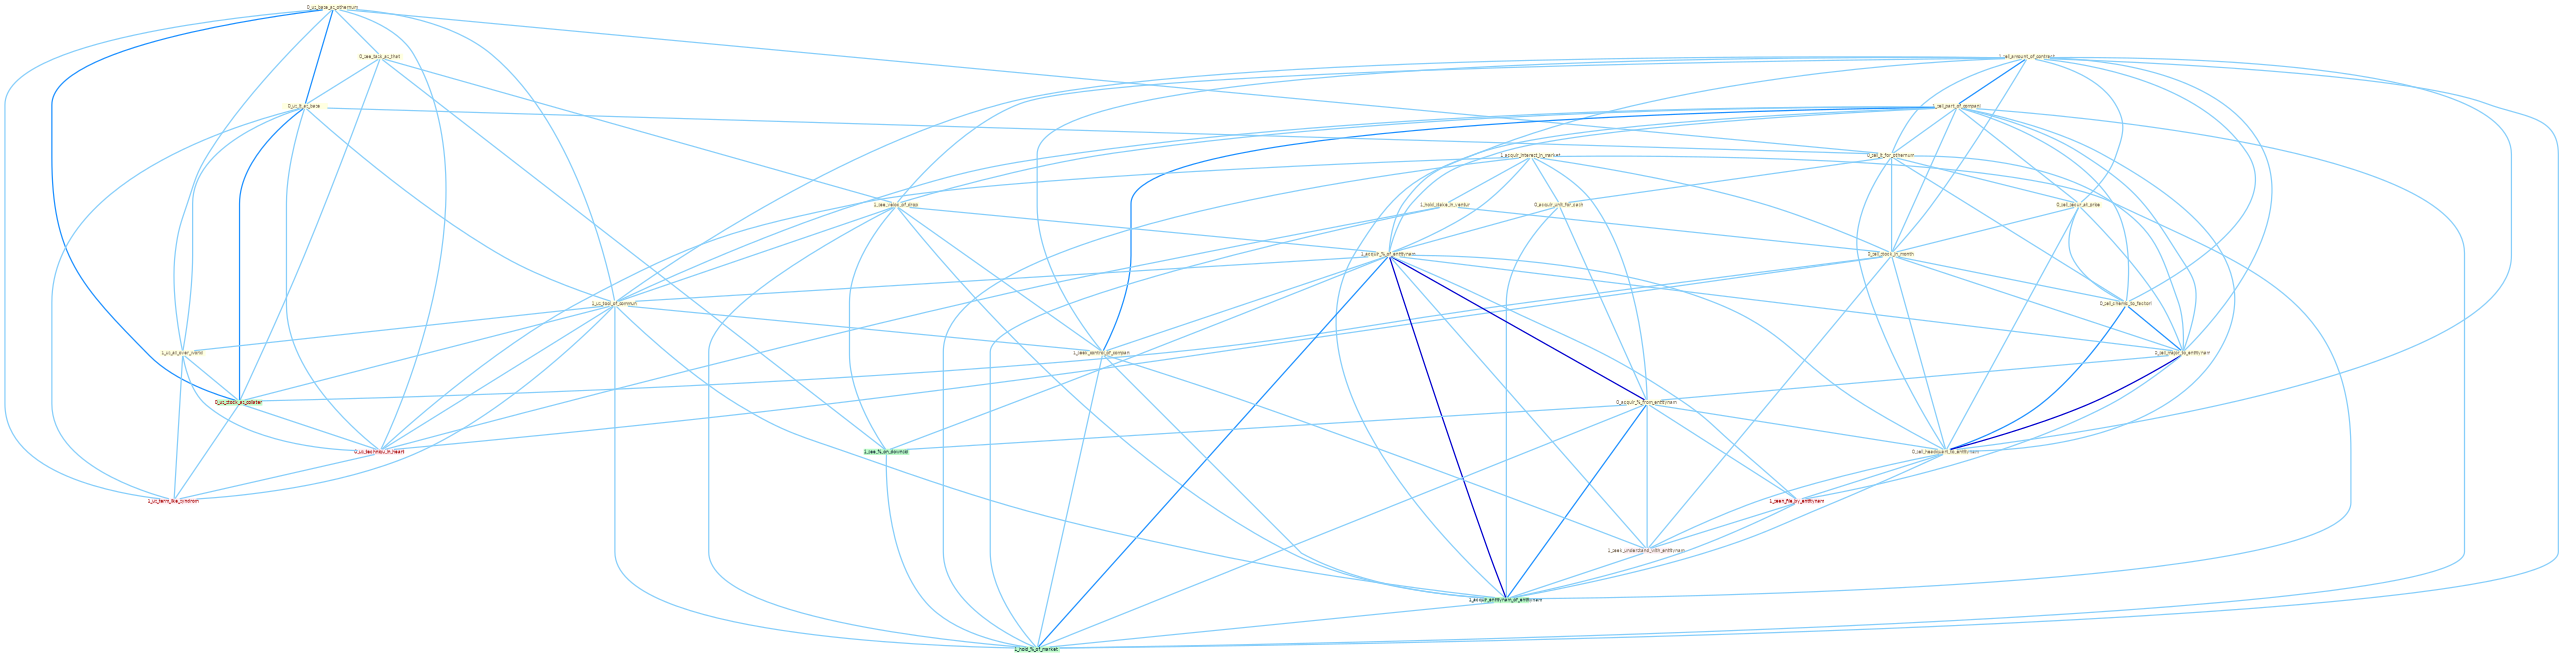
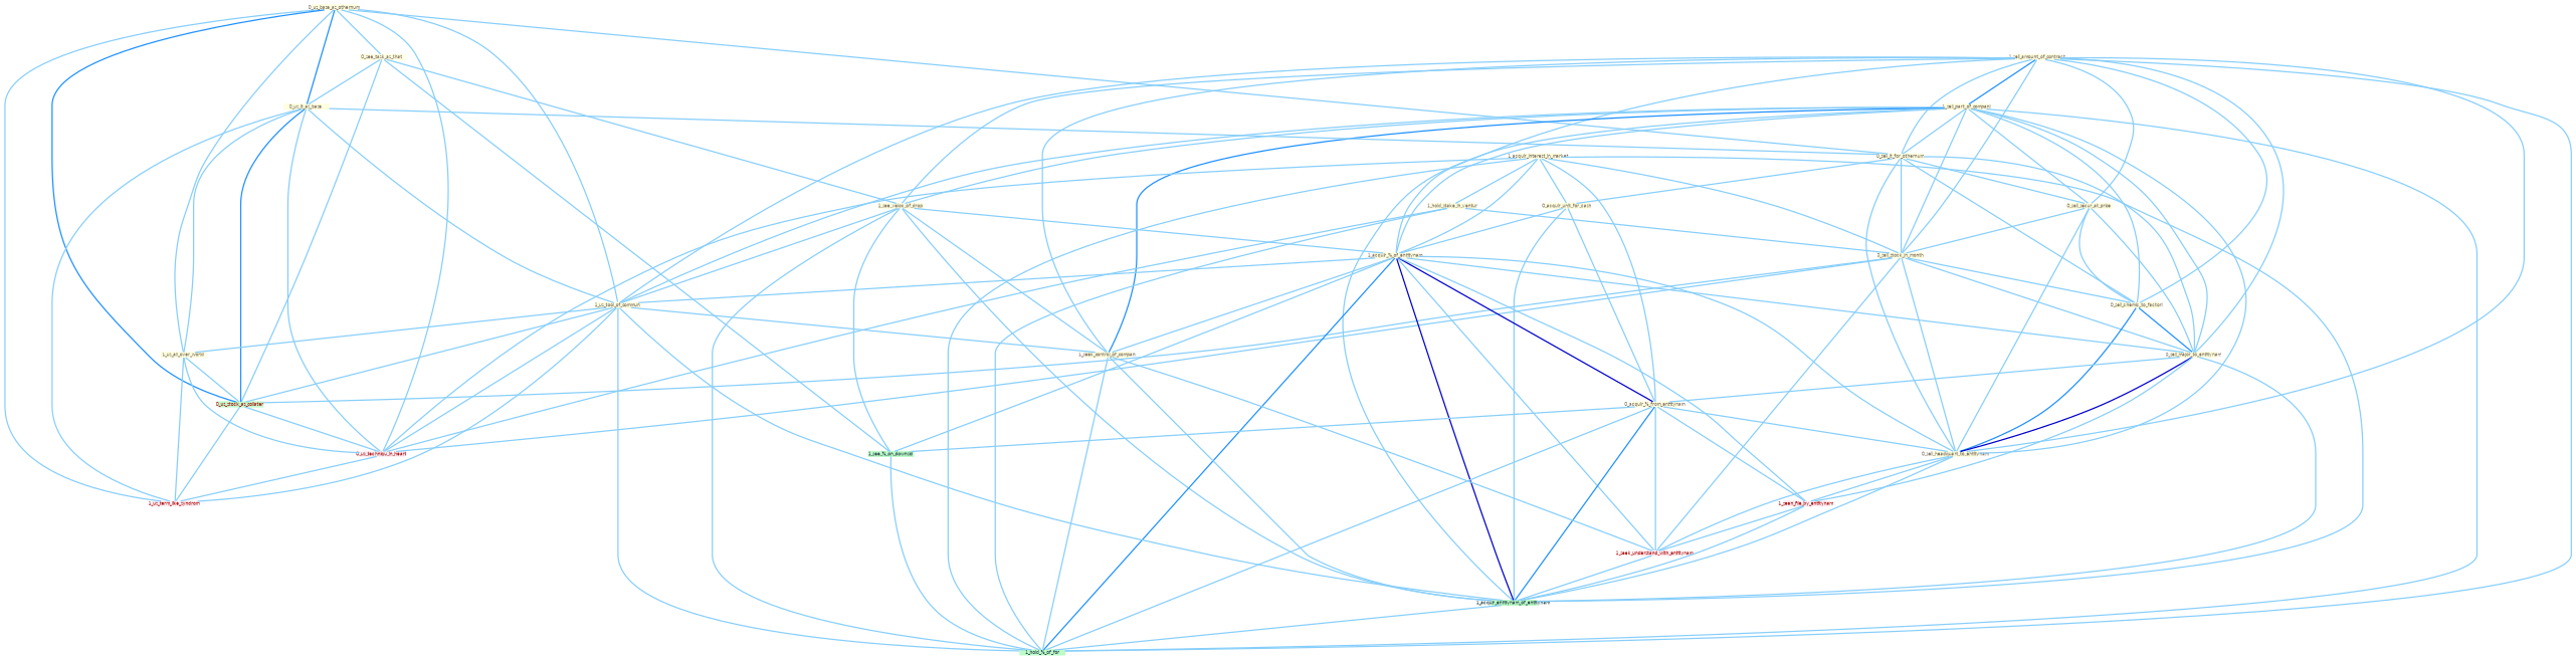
  graph {
    fontname=Lato
    node [color="#ffffe0" fixedsize=true fontcolor="#8b7d6b" fontname=Lato fontsize=4 shape=polygon style=filled]
    edge [color="#87cefa" fontname=Lato w=1]
    "0_us_base_as_othernum " [height=.06 width=.5]
    "1_sell_amount_of_contract " [height=.06 width=.5]
    "1_sell_part_of_compani " [height=.06 width=.5]
    "0_see_task_as_that " [height=.06 width=.5]
    "0_us_it_as_base " [height=.06 width=.5]
    "1_acquir_interest_in_market " [height=.06 width=.5]
    "0_sell_it_for_othernum " [height=.06 width=.5]
    "1_hold_stake_in_ventur " [height=.06 width=.5]
    "0_sell_secur_at_price " [height=.06 width=.5]
    "0_sell_stock_in_month " [height=.06 width=.5]
    "0_acquir_unit_for_cash " [height=.06 width=.5]
    "0_sell_chemic_to_factori " [height=.06 width=.5]
    "1_see_veloc_of_drop " [height=.06 width=.5]
    "1_acquir_%_of_entitynam " [height=.06 width=.5]
    "0_sell_major_to_entitynam " [height=.06 width=.5]
    "1_us_tool_of_commun " [height=.06 width=.5]
    "0_acquir_%_from_entitynam " [height=.06 width=.5]
    "1_seek_control_of_compani " [height=.06 width=.5]
    "1_us_all_over_world " [height=.06 width=.5]
    "0_sell_headquart_to_entitynam " [height=.06 width=.5]
    "1_seen_file_by_entitynam " [color="#fff0f5" fontcolor="#b22222" height=.06 width=.5]
-   "1_seek_understand_with_entitynam " [color="#fff0f5" height=.06 width=.5]
+   "1_seek_understand_with_entitynam " [color="#fff0f5" fontcolor="#b22222" height=.06 width=.5]
    "0_us_techniqu_in_heart " [color="#fff0f5" fontcolor="#b22222" height=.06 width=.5]
    "1_us_term_like_syndrom " [color="#fff0f5" fontcolor="#b22222" height=.06 width=.5]
    "0_us_stock_as_collater " [color="#BDFCC9" fontcolor="#b22222" height=.06 width=.5]
-   "1_hold_%_of_market " [color="#BDFCC9" fontcolor="#2f4f4f" height=.06 width=.5]
+   "1_hold_%_of_market " [color="#BDFCC9" fontcolor="#2f4f4f" height=.06 width=.5 label="1_hold_%_of_for"]
    "1_acquir_entitynam_of_entitynam " [color="#BDFCC9" fontcolor="#2f4f4f" height=.06 width=.5]
    "1_see_%_on_downsid " [color="#BDFCC9" fontcolor="#2f4f4f" height=.06 width=.5]
    subgraph sub_1 {
      "0_us_base_as_othernum "
      "1_sell_amount_of_contract "
      "1_sell_part_of_compani "
      "0_see_task_as_that "
      "0_us_it_as_base "
      "1_acquir_interest_in_market "
      "0_sell_it_for_othernum "
      "1_hold_stake_in_ventur "
      "0_sell_secur_at_price "
      "0_sell_stock_in_month "
      "0_acquir_unit_for_cash "
      "0_sell_chemic_to_factori "
      "1_see_veloc_of_drop "
      "1_acquir_%_of_entitynam "
      "0_sell_major_to_entitynam "
      "1_us_tool_of_commun "
      "0_acquir_%_from_entitynam "
      "1_seek_control_of_compani "
      "1_us_all_over_world "
      "0_sell_headquart_to_entitynam "
    }
    subgraph sub_2 {
      "1_seen_file_by_entitynam "
      "1_seek_understand_with_entitynam "
      "0_us_techniqu_in_heart "
      "1_us_term_like_syndrom "
    }
    "0_us_base_as_othernum " -- "0_see_task_as_that "
    "0_us_base_as_othernum " -- "0_us_it_as_base " [color="#1e90ff" w=2]
    "0_us_base_as_othernum " -- "0_sell_it_for_othernum "
    "0_us_base_as_othernum " -- "1_us_tool_of_commun "
    "0_us_base_as_othernum " -- "1_us_all_over_world "
    "0_us_base_as_othernum " -- "0_us_techniqu_in_heart "
    "0_us_base_as_othernum " -- "1_us_term_like_syndrom "
    "0_us_base_as_othernum " -- "0_us_stock_as_collater " [color="#1e90ff" w=2]
    "1_sell_amount_of_contract " -- "1_sell_part_of_compani " [color="#1e90ff" w=2]
    "1_sell_amount_of_contract " -- "0_sell_it_for_othernum "
    "1_sell_amount_of_contract " -- "0_sell_secur_at_price "
    "1_sell_amount_of_contract " -- "0_sell_stock_in_month "
    "1_sell_amount_of_contract " -- "0_sell_chemic_to_factori "
    "1_sell_amount_of_contract " -- "1_see_veloc_of_drop "
    "1_sell_amount_of_contract " -- "1_acquir_%_of_entitynam "
    "1_sell_amount_of_contract " -- "0_sell_major_to_entitynam "
    "1_sell_amount_of_contract " -- "1_us_tool_of_commun "
    "1_sell_amount_of_contract " -- "1_seek_control_of_compani "
    "1_sell_amount_of_contract " -- "0_sell_headquart_to_entitynam "
    "1_sell_amount_of_contract " -- "1_hold_%_of_market "
    "1_sell_part_of_compani " -- "0_sell_it_for_othernum "
    "1_sell_part_of_compani " -- "0_sell_secur_at_price "
    "1_sell_part_of_compani " -- "0_sell_stock_in_month "
    "1_sell_part_of_compani " -- "0_sell_chemic_to_factori "
    "1_sell_part_of_compani " -- "1_see_veloc_of_drop "
    "1_sell_part_of_compani " -- "1_acquir_%_of_entitynam "
    "1_sell_part_of_compani " -- "0_sell_major_to_entitynam "
    "1_sell_part_of_compani " -- "1_us_tool_of_commun "
    "1_sell_part_of_compani " -- "1_seek_control_of_compani " [color="#1e90ff" w=2]
    "1_sell_part_of_compani " -- "0_sell_headquart_to_entitynam "
    "1_sell_part_of_compani " -- "1_hold_%_of_market "
    "1_sell_part_of_compani " -- "1_acquir_entitynam_of_entitynam "
    "0_see_task_as_that " -- "0_us_it_as_base "
    "0_see_task_as_that " -- "1_see_veloc_of_drop "
    "0_see_task_as_that " -- "0_us_stock_as_collater "
    "0_see_task_as_that " -- "1_see_%_on_downsid "
    "0_us_it_as_base " -- "0_sell_it_for_othernum "
    "0_us_it_as_base " -- "1_us_tool_of_commun "
    "0_us_it_as_base " -- "1_us_all_over_world "
    "0_us_it_as_base " -- "0_us_techniqu_in_heart "
    "0_us_it_as_base " -- "1_us_term_like_syndrom "
    "0_us_it_as_base " -- "0_us_stock_as_collater " [color="#1e90ff" w=2]
    "1_acquir_interest_in_market " -- "1_hold_stake_in_ventur "
    "1_acquir_interest_in_market " -- "0_sell_stock_in_month "
    "1_acquir_interest_in_market " -- "0_acquir_unit_for_cash "
    "1_acquir_interest_in_market " -- "1_acquir_%_of_entitynam "
    "1_acquir_interest_in_market " -- "0_acquir_%_from_entitynam "
    "1_acquir_interest_in_market " -- "0_us_techniqu_in_heart "
    "1_acquir_interest_in_market " -- "1_hold_%_of_market "
    "1_acquir_interest_in_market " -- "1_acquir_entitynam_of_entitynam "
    "0_sell_it_for_othernum " -- "0_sell_secur_at_price "
    "0_sell_it_for_othernum " -- "0_sell_stock_in_month "
    "0_sell_it_for_othernum " -- "0_acquir_unit_for_cash "
    "0_sell_it_for_othernum " -- "0_sell_chemic_to_factori "
    "0_sell_it_for_othernum " -- "0_sell_major_to_entitynam "
    "0_sell_it_for_othernum " -- "0_sell_headquart_to_entitynam "
    "1_hold_stake_in_ventur " -- "0_sell_stock_in_month "
    "1_hold_stake_in_ventur " -- "0_us_techniqu_in_heart "
    "1_hold_stake_in_ventur " -- "1_hold_%_of_market "
    "0_sell_secur_at_price " -- "0_sell_stock_in_month "
    "0_sell_secur_at_price " -- "0_sell_chemic_to_factori "
    "0_sell_secur_at_price " -- "0_sell_major_to_entitynam "
    "0_sell_secur_at_price " -- "0_sell_headquart_to_entitynam "
    "0_sell_stock_in_month " -- "0_sell_chemic_to_factori "
    "0_sell_stock_in_month " -- "0_sell_major_to_entitynam "
    "0_sell_stock_in_month " -- "0_sell_headquart_to_entitynam "
    "0_sell_stock_in_month " -- "1_seek_understand_with_entitynam "
    "0_sell_stock_in_month " -- "0_us_techniqu_in_heart "
    "0_sell_stock_in_month " -- "0_us_stock_as_collater "
    "0_acquir_unit_for_cash " -- "1_acquir_%_of_entitynam "
    "0_acquir_unit_for_cash " -- "0_acquir_%_from_entitynam "
    "0_acquir_unit_for_cash " -- "1_acquir_entitynam_of_entitynam "
    "0_sell_chemic_to_factori " -- "0_sell_major_to_entitynam " [color="#1e90ff" w=2]
    "0_sell_chemic_to_factori " -- "0_sell_headquart_to_entitynam " [color="#1e90ff" w=2]
    "1_see_veloc_of_drop " -- "1_acquir_%_of_entitynam "
    "1_see_veloc_of_drop " -- "1_us_tool_of_commun "
    "1_see_veloc_of_drop " -- "1_seek_control_of_compani "
    "1_see_veloc_of_drop " -- "1_hold_%_of_market "
    "1_see_veloc_of_drop " -- "1_acquir_entitynam_of_entitynam "
    "1_see_veloc_of_drop " -- "1_see_%_on_downsid "
    "1_acquir_%_of_entitynam " -- "0_sell_major_to_entitynam "
    "1_acquir_%_of_entitynam " -- "1_us_tool_of_commun "
    "1_acquir_%_of_entitynam " -- "0_acquir_%_from_entitynam " [color="#0000cd" w=3]
    "1_acquir_%_of_entitynam " -- "1_seek_control_of_compani "
    "1_acquir_%_of_entitynam " -- "0_sell_headquart_to_entitynam "
    "1_acquir_%_of_entitynam " -- "1_seen_file_by_entitynam "
    "1_acquir_%_of_entitynam " -- "1_seek_understand_with_entitynam "
    "1_acquir_%_of_entitynam " -- "1_hold_%_of_market " [color="#1e90ff" w=2]
    "1_acquir_%_of_entitynam " -- "1_acquir_entitynam_of_entitynam " [color="#0000cd" w=3]
    "1_acquir_%_of_entitynam " -- "1_see_%_on_downsid "
    "0_sell_major_to_entitynam " -- "0_acquir_%_from_entitynam "
    "0_sell_major_to_entitynam " -- "0_sell_headquart_to_entitynam " [color="#0000cd" w=3]
    "0_sell_major_to_entitynam " -- "1_seen_file_by_entitynam "
+   "0_sell_major_to_entitynam " -- "1_acquir_entitynam_of_entitynam "
    "1_us_tool_of_commun " -- "1_seek_control_of_compani "
    "1_us_tool_of_commun " -- "1_us_all_over_world "
    "1_us_tool_of_commun " -- "0_us_techniqu_in_heart "
    "1_us_tool_of_commun " -- "1_us_term_like_syndrom "
    "1_us_tool_of_commun " -- "0_us_stock_as_collater "
    "1_us_tool_of_commun " -- "1_hold_%_of_market "
    "1_us_tool_of_commun " -- "1_acquir_entitynam_of_entitynam "
    "0_acquir_%_from_entitynam " -- "0_sell_headquart_to_entitynam "
    "0_acquir_%_from_entitynam " -- "1_seen_file_by_entitynam "
    "0_acquir_%_from_entitynam " -- "1_seek_understand_with_entitynam "
    "0_acquir_%_from_entitynam " -- "1_hold_%_of_market "
    "0_acquir_%_from_entitynam " -- "1_acquir_entitynam_of_entitynam " [color="#1e90ff" w=2]
    "0_acquir_%_from_entitynam " -- "1_see_%_on_downsid "
    "1_seek_control_of_compani " -- "1_seek_understand_with_entitynam "
    "1_seek_control_of_compani " -- "1_hold_%_of_market "
    "1_seek_control_of_compani " -- "1_acquir_entitynam_of_entitynam "
    "1_us_all_over_world " -- "0_us_techniqu_in_heart "
    "1_us_all_over_world " -- "1_us_term_like_syndrom "
    "1_us_all_over_world " -- "0_us_stock_as_collater "
    "0_sell_headquart_to_entitynam " -- "1_seen_file_by_entitynam "
    "0_sell_headquart_to_entitynam " -- "1_seek_understand_with_entitynam "
    "0_sell_headquart_to_entitynam " -- "1_acquir_entitynam_of_entitynam "
    "1_seen_file_by_entitynam " -- "1_seek_understand_with_entitynam "
    "1_seen_file_by_entitynam " -- "1_acquir_entitynam_of_entitynam "
    "1_seek_understand_with_entitynam " -- "1_acquir_entitynam_of_entitynam "
    "0_us_techniqu_in_heart " -- "1_us_term_like_syndrom "
    "0_us_stock_as_collater " -- "0_us_techniqu_in_heart "
    "0_us_stock_as_collater " -- "1_us_term_like_syndrom "
    "1_acquir_entitynam_of_entitynam " -- "1_hold_%_of_market "
    "1_see_%_on_downsid " -- "1_hold_%_of_market "
  }
